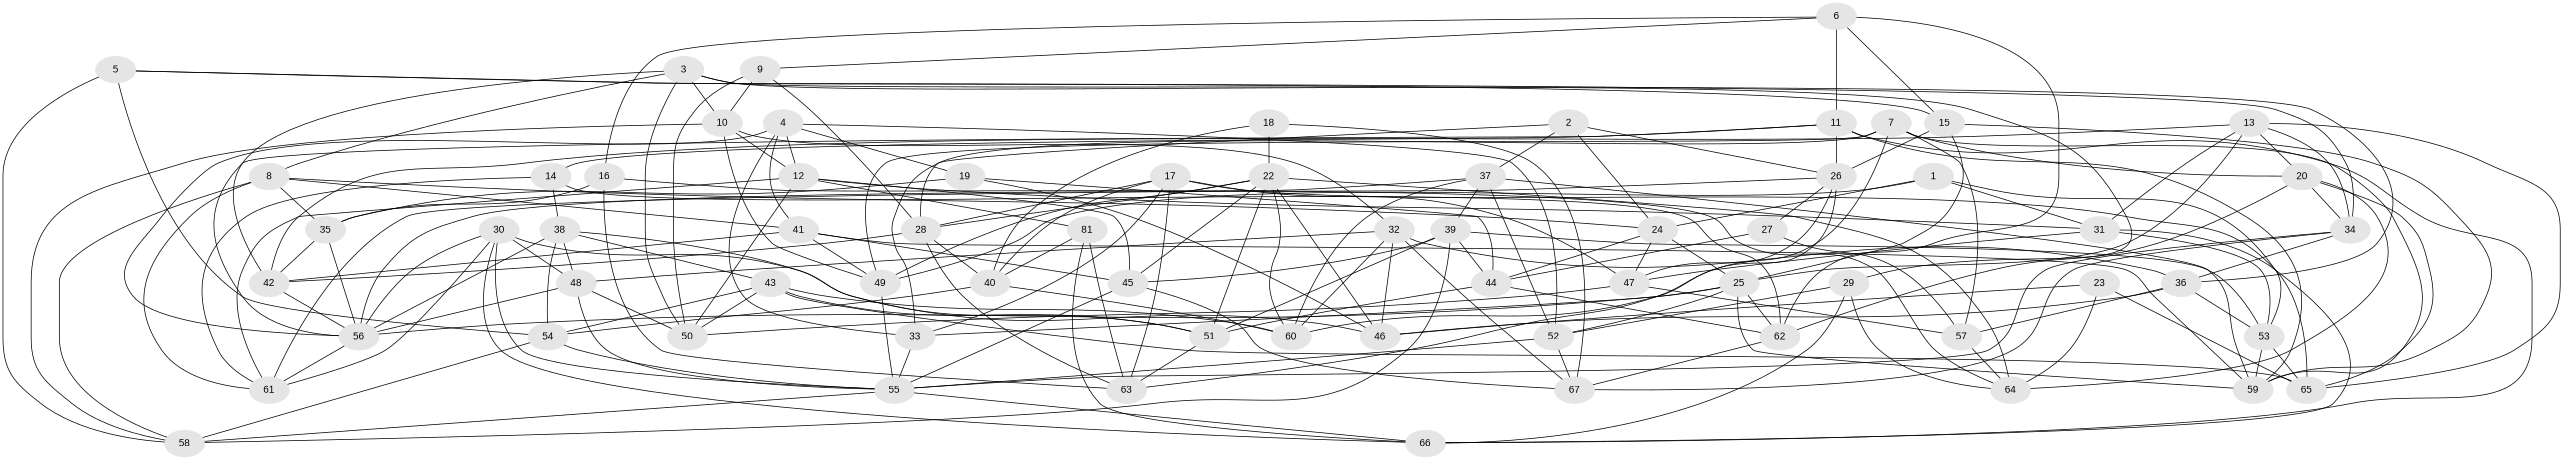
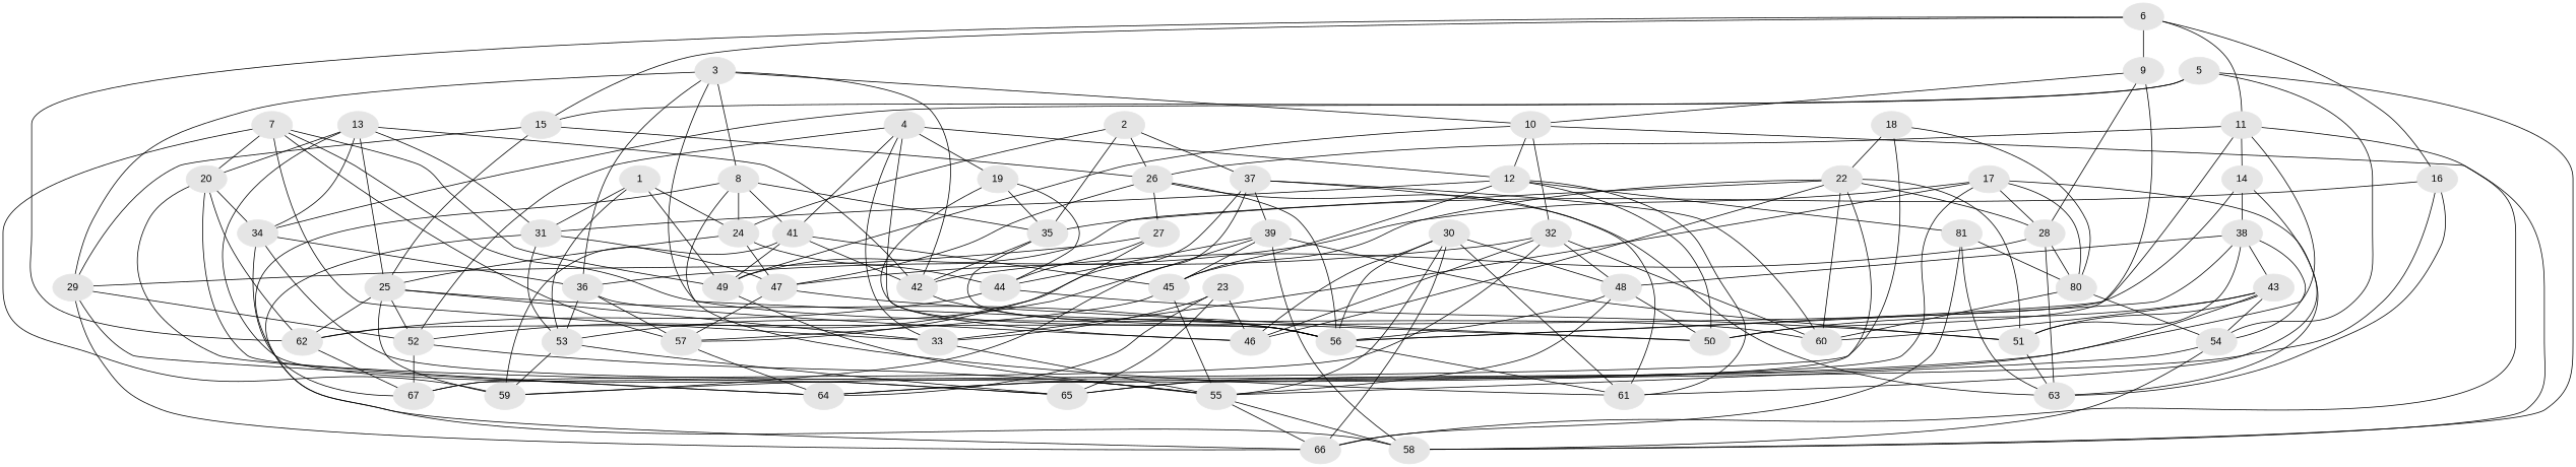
  graph {
    fontname="Liberation Sans"
    node [color=gray90 fontname="Liberation Sans" style=filled]
    edge [fontname="Liberation Sans" weight=1.0]
    1
    24
    31
    49
    53
    25
    47
    44
    66
    55
    59
    65
    2
    26
    35
    37
    56
    63
    27
    42
    52
    60
    61
    39
    3
    8
    10
    29
    36
    50
    41
    58
    12
    32
    64
    57
    46
    4
    19
    33
    6
    15
    9
    11
    16
    62
    45
    67
    5
    34
    54
    28
    14
    7
    20
-   40
+   40 [label=80]
    n57 [label=81]
    48
    38
    13
    51
    43
    17
    18
    22
    23
    30
    1 -- 24
    1 -- 31
    1 -- 49
    1 -- 53
    24 -- 25
    24 -- 47
    24 -- 44
    31 -- 53
    31 -- 47
    31 -- 66
    49 -- 55
    53 -- 59
    53 -- 65
    25 -- 59
    25 -- 56
    25 -- 52
    25 -- 33
    25 -- 62
    47 -- 50
    47 -- 57
    44 -- 62
    44 -- 51
    55 -- 66
    55 -- 58
    2 -- 24
    2 -- 26
-   2 -- 28
+   2 -- 35
    2 -- 37
    26 -- 47
    26 -- 56
    26 -- 63
    26 -- 27
    35 -- 56
    35 -- 42
    37 -- 59
    37 -- 52
    37 -- 60
    37 -- 61
    37 -- 39
    56 -- 61
    27 -- 44
+   27 -- 29
    27 -- 57
    42 -- 56
    52 -- 55
    52 -- 67
    39 -- 53
    39 -- 44
    39 -- 58
    39 -- 45
    39 -- 51
    3 -- 42
    3 -- 8
    3 -- 10
    3 -- 29
    3 -- 36
    3 -- 50
    8 -- 24
    8 -- 35
    8 -- 61
    8 -- 41
    8 -- 58
    10 -- 49
    10 -- 58
    10 -- 12
    10 -- 32
    29 -- 66
    29 -- 52
    29 -- 64
    36 -- 53
    36 -- 57
    36 -- 46
    41 -- 49
    41 -- 59
    41 -- 42
    41 -- 45
    12 -- 31
    12 -- 61
    12 -- 50
    12 -- 45
    12 -- n57
    32 -- 60
    32 -- 36
    32 -- 46
    32 -- 67
    32 -- 48
    57 -- 64
    4 -- 56
    4 -- 52
    4 -- 41
    4 -- 12
    4 -- 19
    4 -- 33
    19 -- 44
    19 -- 35
    19 -- 46
    33 -- 55
    6 -- 15
    6 -- 9
    6 -- 11
    6 -- 16
    6 -- 62
    15 -- 25
    15 -- 26 [weight=2.0]
-   15 -- 59
+   15 -- 29
    9 -- 10
    9 -- 50
    9 -- 28
    11 -- 66
    11 -- 59
    11 -- 26
    11 -- 56
    11 -- 14
    16 -- 35
    16 -- 63
    16 -- 64
    62 -- 67
    45 -- 55
-   45 -- 67
+   45 -- 57
    5 -- 58
    5 -- 15
    5 -- 34
    5 -- 54
    34 -- 55
    34 -- 36
    34 -- 67
    54 -- 55
    54 -- 58
    28 -- 63
    28 -- 42
    28 -- 40
    14 -- 61
    14 -- 62
    14 -- 38
    7 -- 49
    7 -- 59
    7 -- 60
    7 -- 57
    7 -- 33
    7 -- 20
    20 -- 65
    20 -- 64
    20 -- 62
    20 -- 34
    40 -- 60
    40 -- 54
    n57 -- 66
    n57 -- 63
    n57 -- 40
    48 -- 55
    48 -- 56
    48 -- 50
    38 -- 56
    38 -- 54
    38 -- 48
    38 -- 51
    38 -- 43
    13 -- 31
    13 -- 25
    13 -- 65
    13 -- 42
    13 -- 34
    13 -- 20
    51 -- 63
    43 -- 65
    43 -- 60
    43 -- 50
    43 -- 54
    43 -- 51
    17 -- 47
    17 -- 65
    17 -- 63
    17 -- 33
    17 -- 28
    17 -- 40
    18 -- 67
    18 -- 40
    18 -- 22
    22 -- 49
    22 -- 60
    22 -- 64
    22 -- 46
    22 -- 45
    22 -- 28
    22 -- 51
    23 -- 65
    23 -- 64
    23 -- 46
+   23 -- 33
    30 -- 66
    30 -- 55
    30 -- 56
    30 -- 61
    30 -- 46
    30 -- 48
  }
